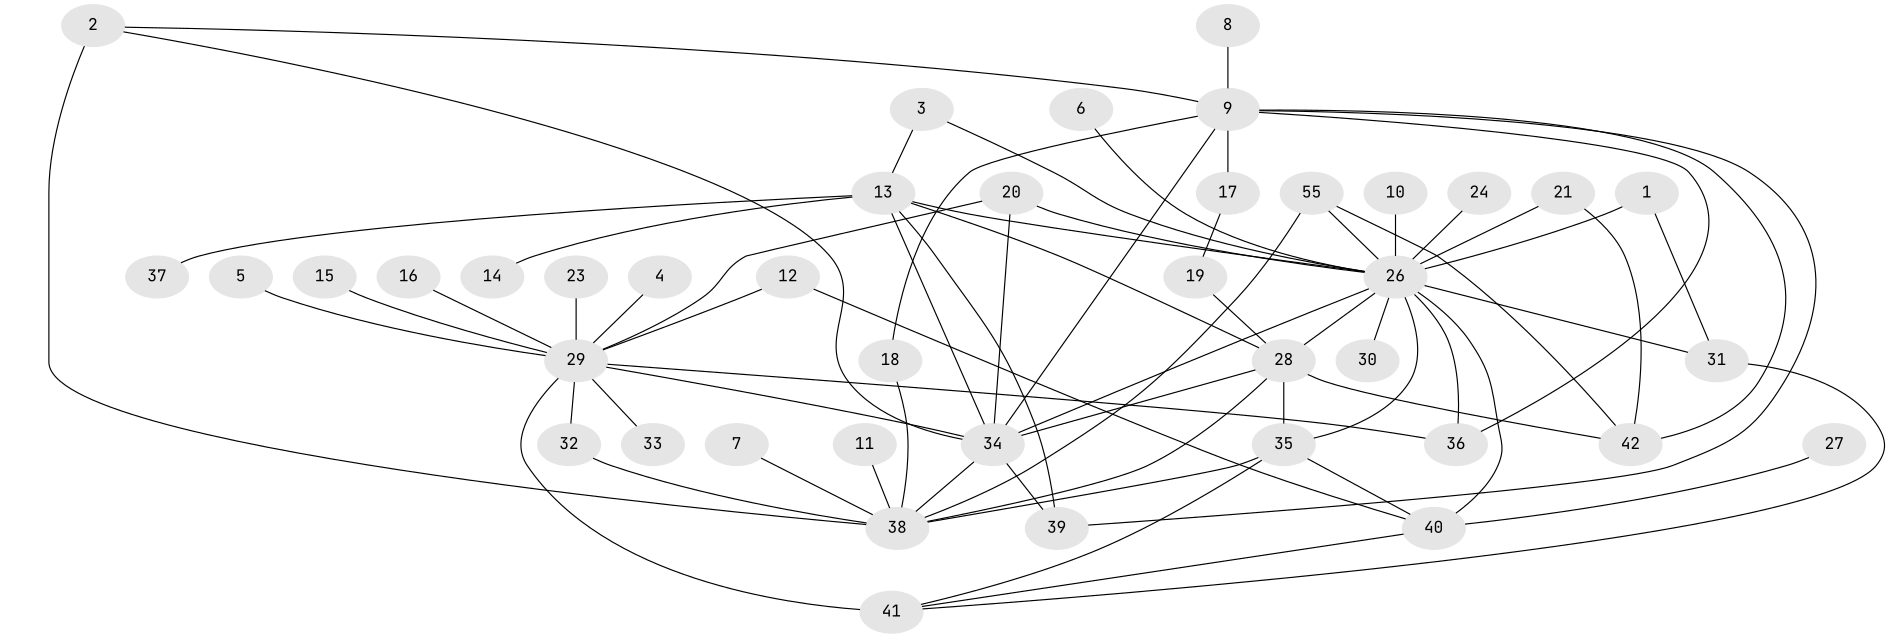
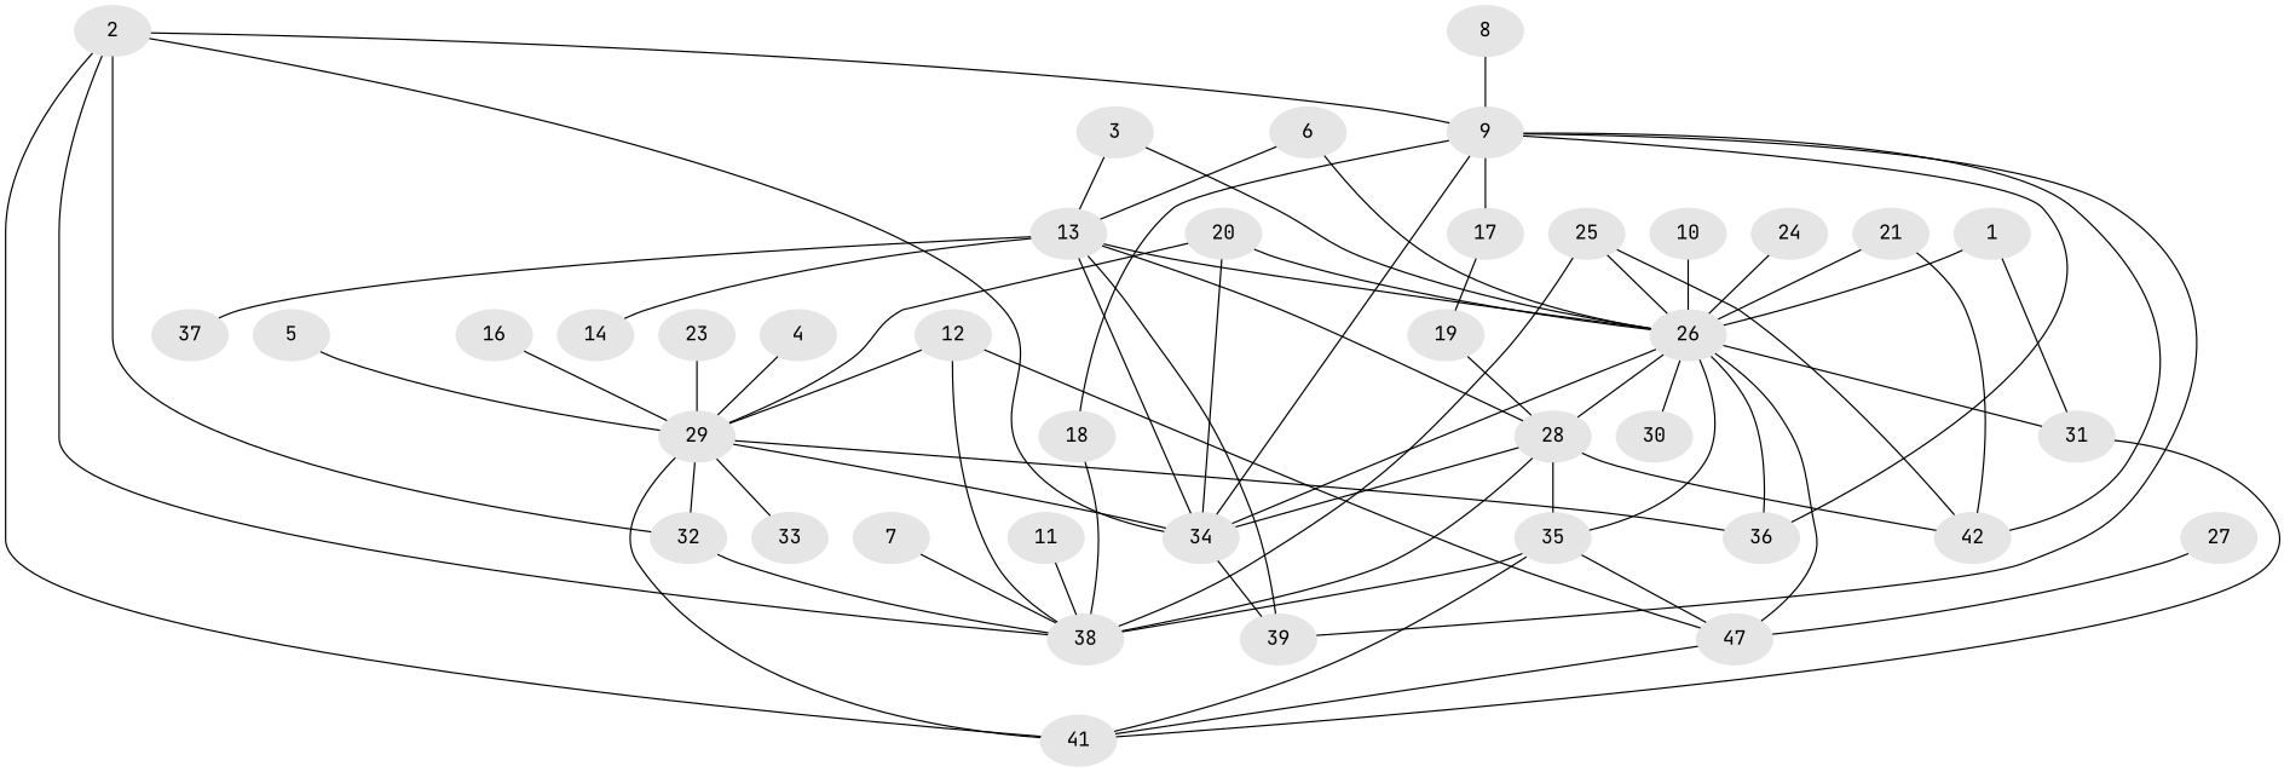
  graph {
    fontname="JetBrains Mono"
    node [color=gray90 fontname="JetBrains Mono" style=filled]
    edge [fontname="JetBrains Mono" weight=1.0]
    1
    26
    31
    34
    36
-   40
+   40 [label=47]
    28
    30
    35
    41
    2
    9
    32
    38
    17
    18
    39
    42
    3
    13
    14
    37
    4
    29
    33
    5
    6
    7
    8
    19
    10
    11
    12
-   15
    16
    20
    21
    23
    24
-   25 [label=55]
+   25
    27
    1 -- 26
    1 -- 31
    26 -- 31 [weight=3.0]
    26 -- 34 [weight=3.0]
    26 -- 36
    26 -- 40 [weight=2.0]
    26 -- 28
    26 -- 30
    26 -- 35
    31 -- 41
-   34 -- 38
+   12 -- 38
    34 -- 39
    40 -- 41
    28 -- 34
    28 -- 35
    28 -- 38
    28 -- 42
    35 -- 40
    35 -- 41
    35 -- 38
    2 -- 34
+   2 -- 41
    2 -- 9
+   2 -- 32
    2 -- 38
    9 -- 34
    9 -- 36
    9 -- 17
    9 -- 18
    9 -- 39
    9 -- 42
    32 -- 38
    17 -- 19
    18 -- 38
    3 -- 26
    3 -- 13
    13 -- 26
    13 -- 34
    13 -- 28
    13 -- 39
    13 -- 14
    13 -- 37
    4 -- 29
    29 -- 34
    29 -- 36
    29 -- 41 [weight=2.0]
    29 -- 32
    29 -- 33
    5 -- 29
    6 -- 26
+   6 -- 13
    7 -- 38
    8 -- 9
    19 -- 28
    10 -- 26
    11 -- 38
    12 -- 40
    12 -- 29
-   15 -- 29
    16 -- 29
    20 -- 26
    20 -- 34
    20 -- 29
    21 -- 26
    21 -- 42
    23 -- 29
    24 -- 26
    25 -- 26
    25 -- 38
    25 -- 42
    27 -- 40
  }
